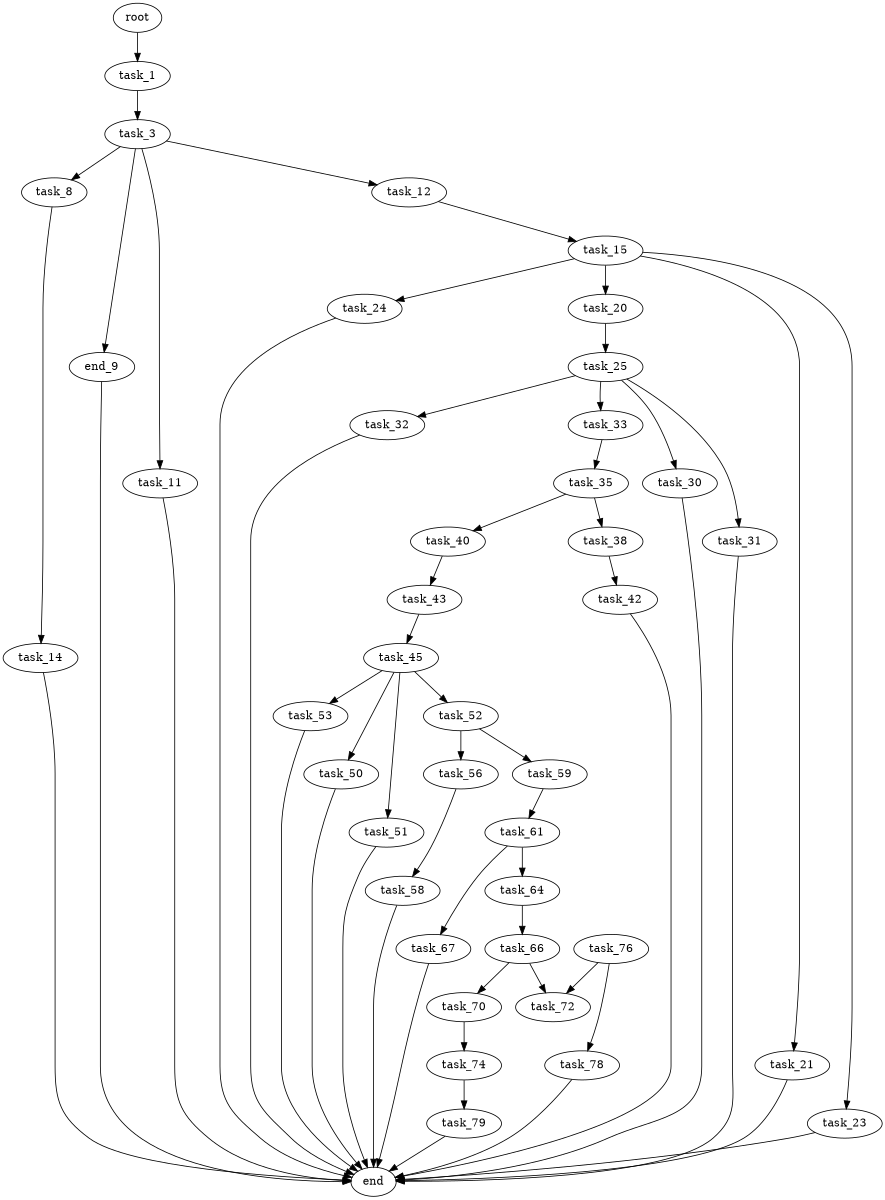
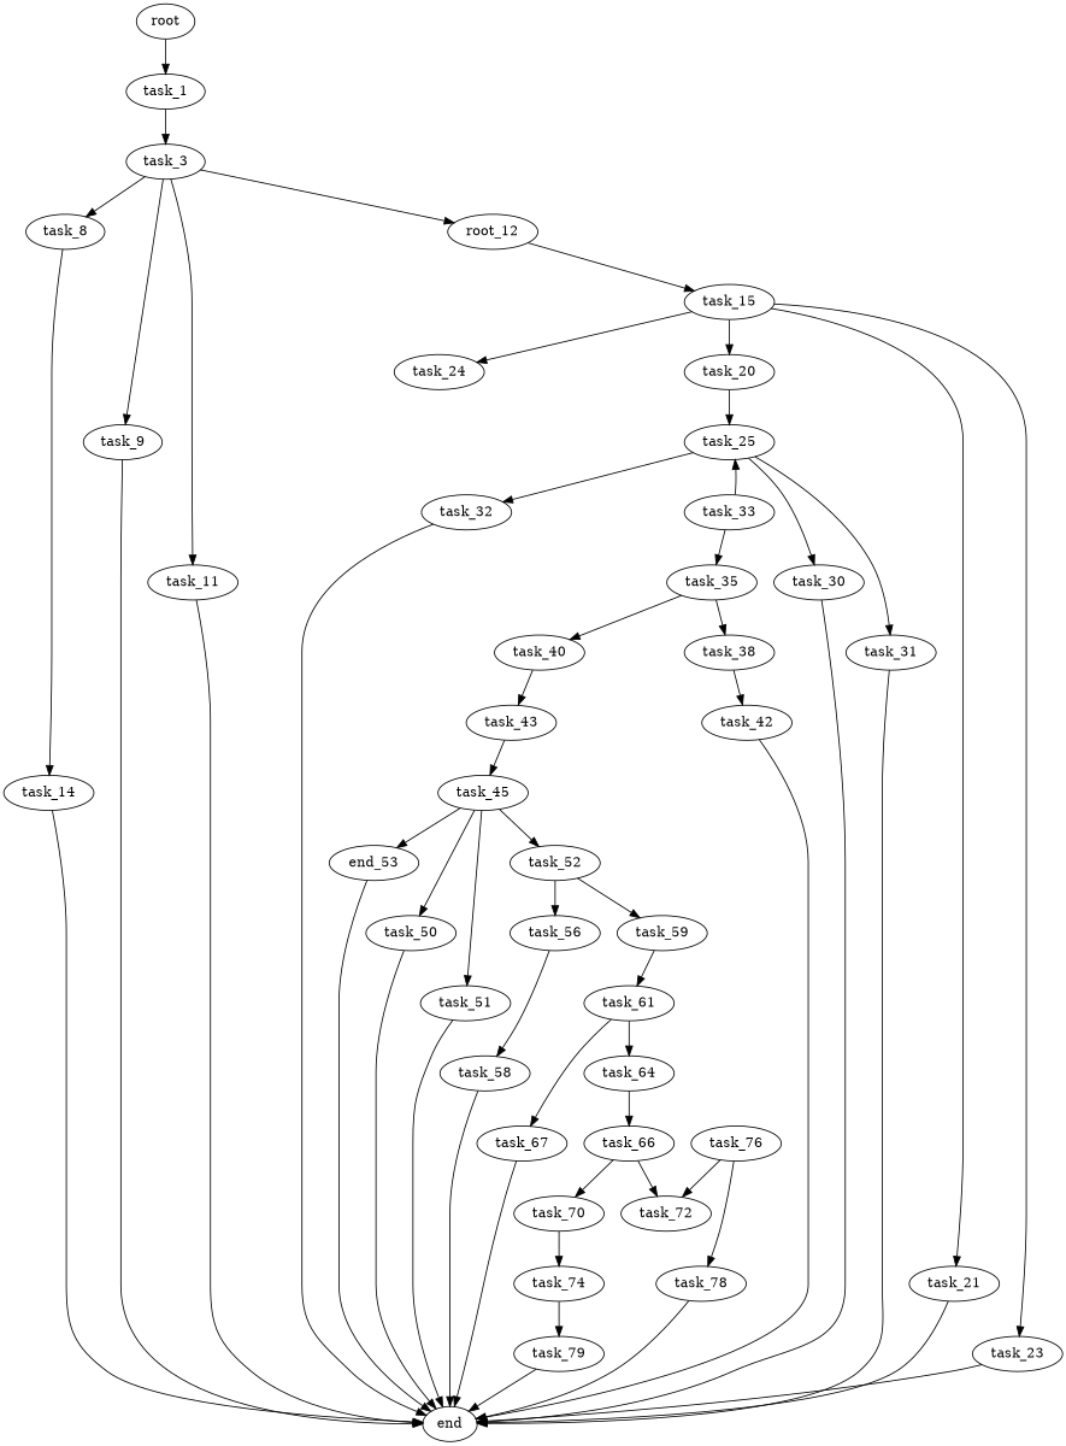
  digraph {
    root
    task_1
    task_3
    task_8
-   task_9 [label=end_9]
+   task_9
    task_11
-   task_12
+   task_12 [label=root_12]
    task_14
    end
    task_15
    task_20
    task_21
    task_23
    task_24
    task_25
    task_30
    task_31
    task_32
    task_33
    task_35
    task_38
    task_40
    task_42
    task_43
    task_45
    task_50
    task_51
    task_52
-   task_53
+   task_53 [label=end_53]
    task_56
    task_59
    task_58
    task_61
    task_64
    task_67
    task_66
    task_70
    task_72
    task_74
    task_79
    task_76
    task_78
    root -> task_1
    task_1 -> task_3
    task_3 -> task_8
    task_3 -> task_9
    task_3 -> task_11
    task_3 -> task_12
    task_8 -> task_14
    task_9 -> end
    task_11 -> end
    task_12 -> task_15
    task_14 -> end
    task_15 -> task_20
    task_15 -> task_21
    task_15 -> task_23
    task_15 -> task_24
    task_20 -> task_25
    task_21 -> end
    task_23 -> end
-   task_24 -> end
    task_25 -> task_30
    task_25 -> task_31
    task_25 -> task_32
-   task_25 -> task_33
+   task_33 -> task_25
    task_30 -> end
    task_31 -> end
    task_32 -> end
    task_33 -> task_35
    task_35 -> task_38
    task_35 -> task_40
    task_38 -> task_42
    task_40 -> task_43
    task_42 -> end
    task_43 -> task_45
    task_45 -> task_50
    task_45 -> task_51
    task_45 -> task_52
    task_45 -> task_53
    task_50 -> end
    task_51 -> end
    task_52 -> task_56
    task_52 -> task_59
    task_53 -> end
    task_56 -> task_58
    task_59 -> task_61
    task_58 -> end
    task_61 -> task_64
    task_61 -> task_67
    task_64 -> task_66
    task_67 -> end
    task_66 -> task_70
    task_66 -> task_72
    task_70 -> task_74
    task_74 -> task_79
    task_79 -> end
    task_76 -> task_72
    task_76 -> task_78
    task_78 -> end
  }
